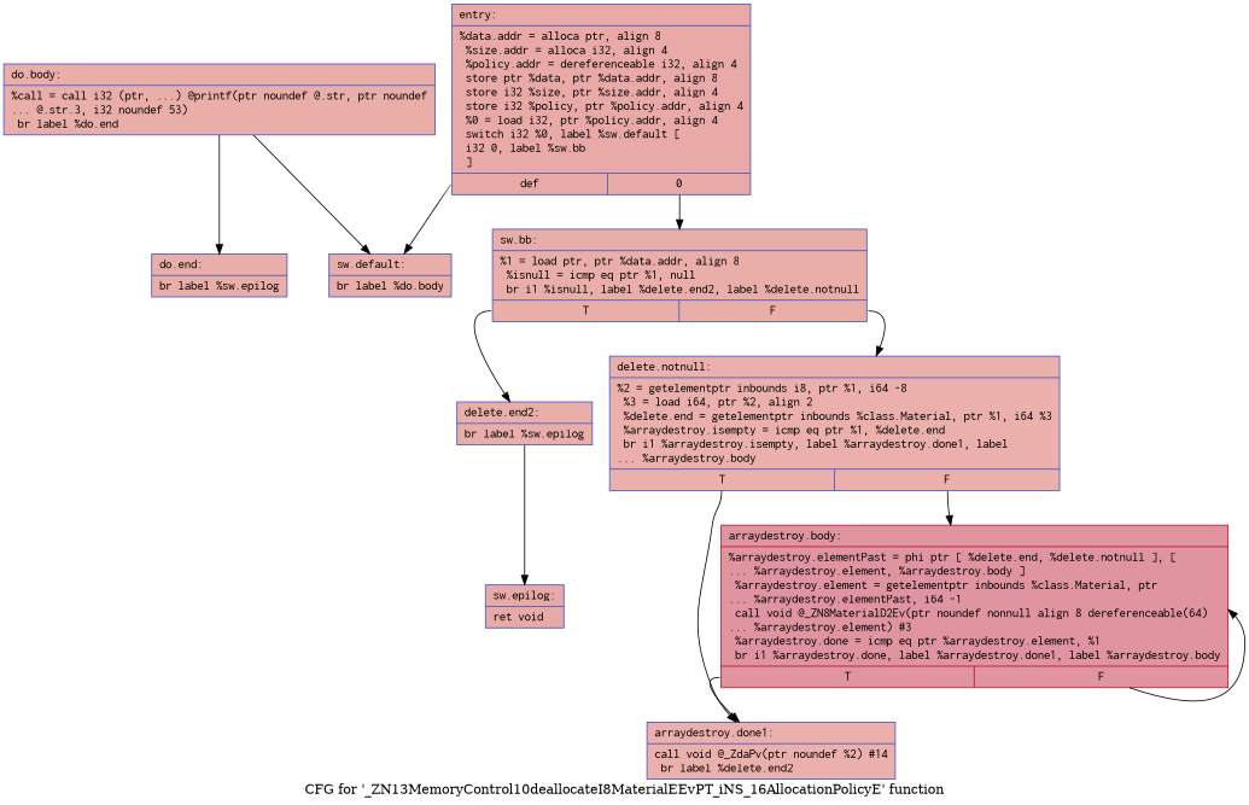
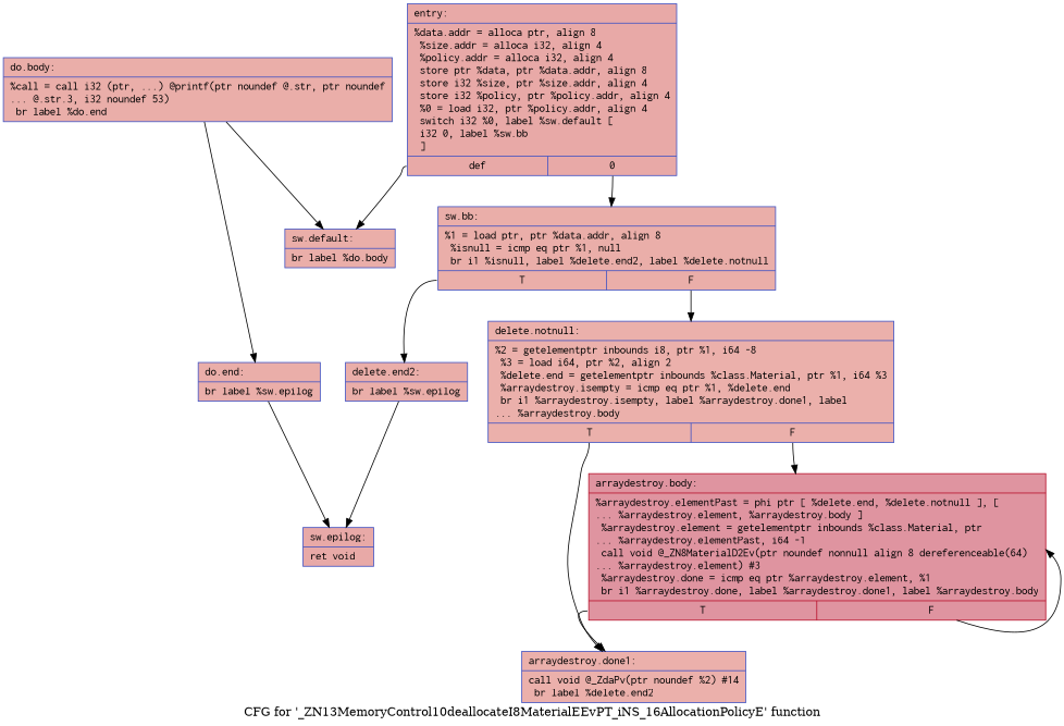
  digraph {
    label="CFG for '_ZN13MemoryControl10deallocateI8MaterialEEvPT_iNS_16AllocationPolicyE' function"
    node [color="#3d50c3ff" fillcolor="#d0473d70" fontname=Courier shape=record style=filled]
-   n1 [fillcolor="#ca3b3770" label="{entry:\l|  %data.addr = alloca ptr, align 8\l  %size.addr = alloca i32, align 4\l  %policy.addr = dereferenceable i32, align 4\l  store ptr %data, ptr %data.addr, align 8\l  store i32 %size, ptr %size.addr, align 4\l  store i32 %policy, ptr %policy.addr, align 4\l  %0 = load i32, ptr %policy.addr, align 4\l  switch i32 %0, label %sw.default [\l    i32 0, label %sw.bb\l  ]\l|{<s0>def|<s1>0}}"]
+   n1 [fillcolor="#ca3b3770" label="{entry:\l|  %data.addr = alloca ptr, align 8\l  %size.addr = alloca i32, align 4\l  %policy.addr = alloca i32, align 4\l  store ptr %data, ptr %data.addr, align 8\l  store i32 %size, ptr %size.addr, align 4\l  store i32 %policy, ptr %policy.addr, align 4\l  %0 = load i32, ptr %policy.addr, align 4\l  switch i32 %0, label %sw.default [\l    i32 0, label %sw.bb\l  ]\l|{<s0>def|<s1>0}}"]
    n2 [label="{sw.default:\l|  br label %do.body\l}"]
    n3 [label="{sw.bb:\l|  %1 = load ptr, ptr %data.addr, align 8\l  %isnull = icmp eq ptr %1, null\l  br i1 %isnull, label %delete.end2, label %delete.notnull\l|{<s0>T|<s1>F}}"]
    n4 [label="{delete.end2:\l|  br label %sw.epilog\l}"]
    n5 [fillcolor="#d24b4070" label="{delete.notnull:\l|  %2 = getelementptr inbounds i8, ptr %1, i64 -8\l  %3 = load i64, ptr %2, align 2\l  %delete.end = getelementptr inbounds %class.Material, ptr %1, i64 %3\l  %arraydestroy.isempty = icmp eq ptr %1, %delete.end\l  br i1 %arraydestroy.isempty, label %arraydestroy.done1, label\l... %arraydestroy.body\l|{<s0>T|<s1>F}}"]
    n6 [label="{do.body:\l|  %call = call i32 (ptr, ...) @printf(ptr noundef @.str, ptr noundef\l... @.str.3, i32 noundef 53)\l  br label %do.end\l}"]
    n7 [label="{do.end:\l|  br label %sw.epilog\l}"]
    n8 [fillcolor="#ca3b3770" label="{sw.epilog:\l|  ret void\l}"]
    n9 [fillcolor="#d24b4070" label="{arraydestroy.done1:\l|  call void @_ZdaPv(ptr noundef %2) #14\l  br label %delete.end2\l}"]
    n10 [color="#b70d28ff" fillcolor="#b70d2870" label="{arraydestroy.body:\l|  %arraydestroy.elementPast = phi ptr [ %delete.end, %delete.notnull ], [\l... %arraydestroy.element, %arraydestroy.body ]\l  %arraydestroy.element = getelementptr inbounds %class.Material, ptr\l... %arraydestroy.elementPast, i64 -1\l  call void @_ZN8MaterialD2Ev(ptr noundef nonnull align 8 dereferenceable(64)\l... %arraydestroy.element) #3\l  %arraydestroy.done = icmp eq ptr %arraydestroy.element, %1\l  br i1 %arraydestroy.done, label %arraydestroy.done1, label %arraydestroy.body\l|{<s0>T|<s1>F}}"]
    n1 -> n2 [tailport=s0]
    n1 -> n3 [tailport=s1]
    n3 -> n4 [tailport=s0]
    n3 -> n5 [tailport=s1]
    n4 -> n8
    n5 -> n9 [tailport=s0]
    n5 -> n10 [tailport=s1]
    n6 -> n2
    n6 -> n7
+   n7 -> n8
    n10 -> n9 [tailport=s0]
    n10 -> n10 [tailport=s1]
  }
